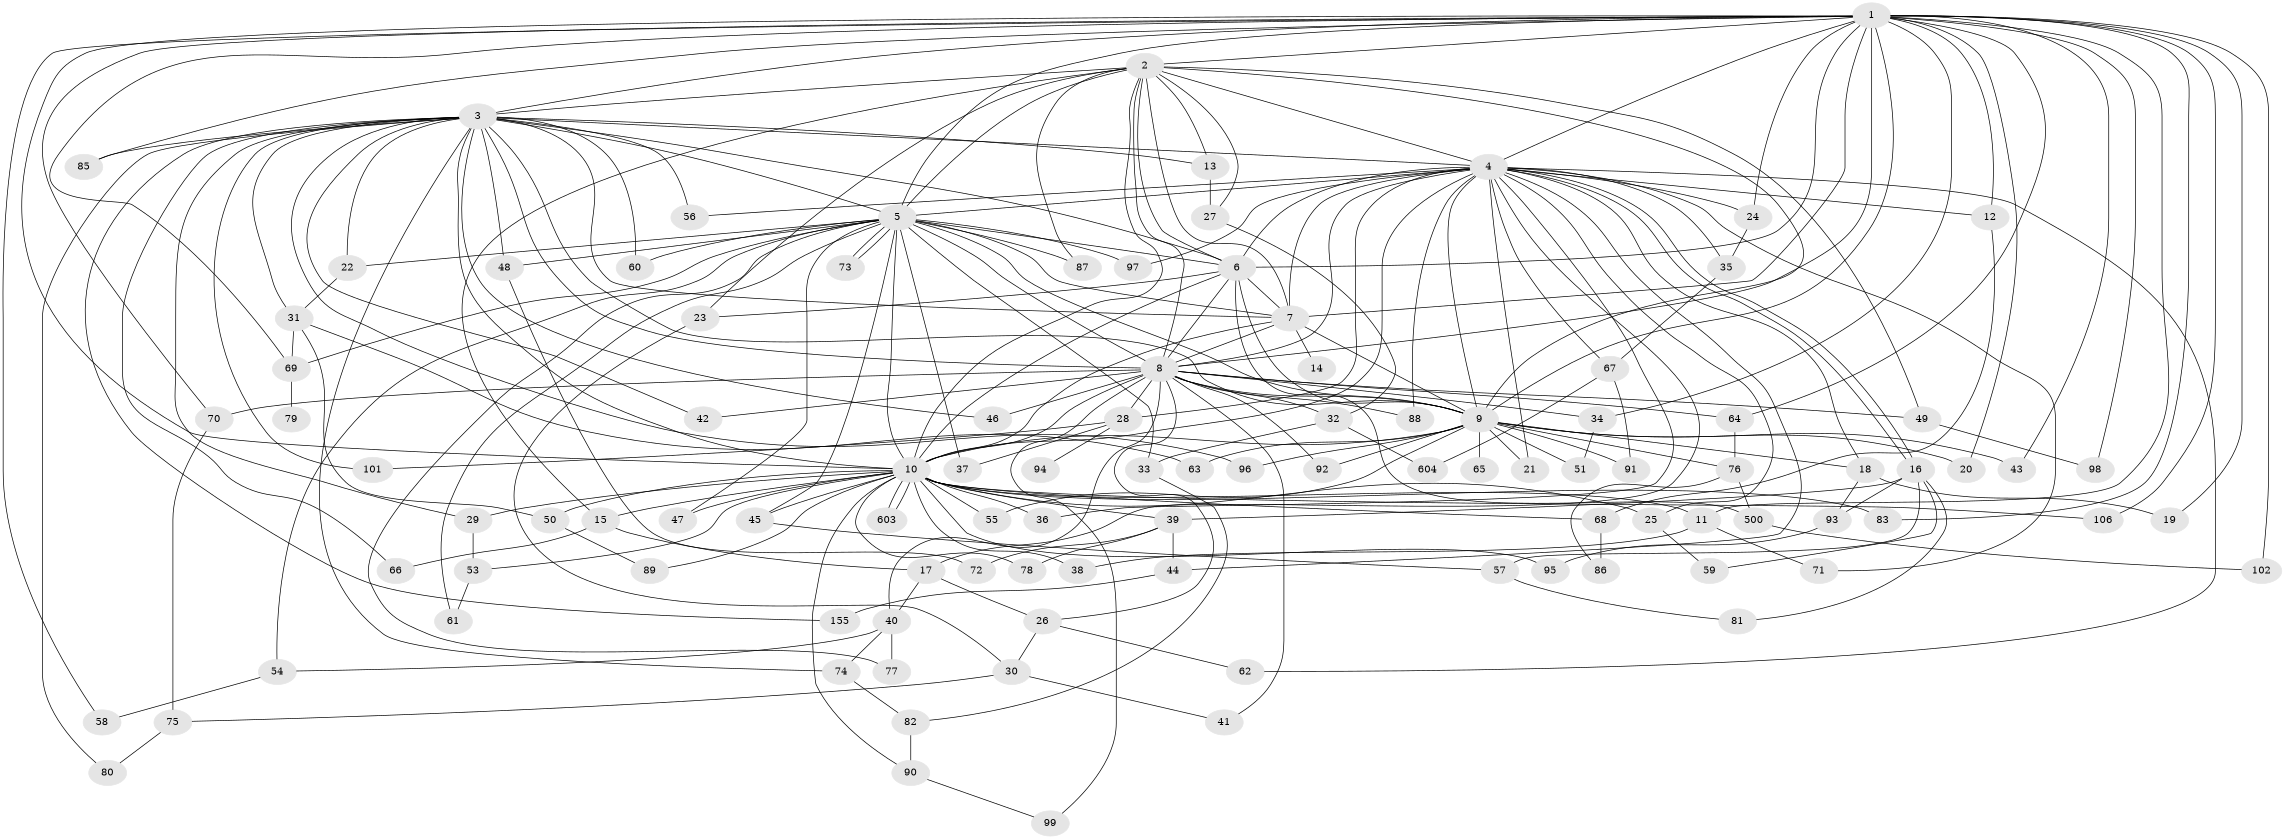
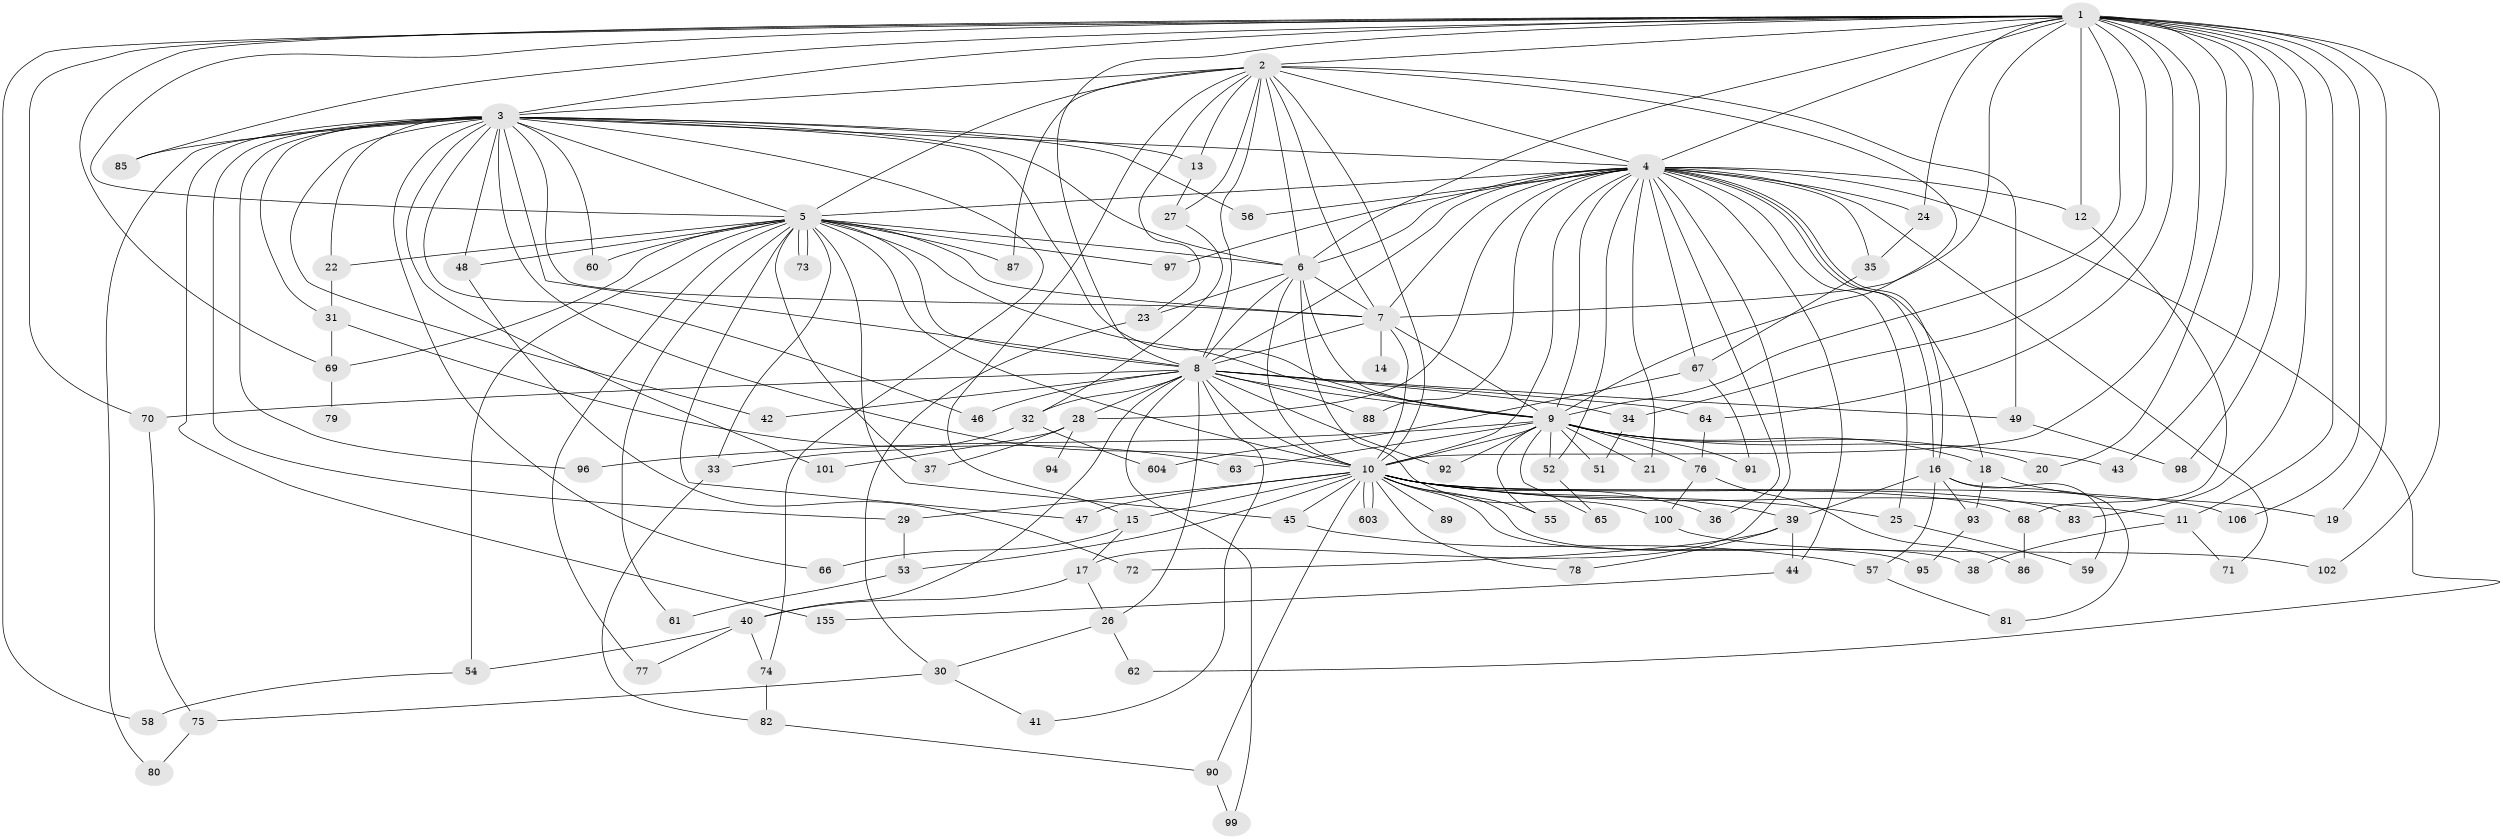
  graph {
    node [color=gray90 style=filled]
    1
    2
    3
    4
    5
    6
    7
    8
    9
    10
    11
    12
    19
    20
    24
    34
    43
    58
    64
    69
    70
    83
    85
    98
    102
    106
    13
    15
    23
    27
    49
    87
    22
    29
    31
    42
    46
    48
    56
    60
    66
    74
    80
    96
    101
    n46 [label=155]
    16
    17
    18
    21
    25
    28
    35
    36
    44
+   52
    62
    67
    71
    88
    97
    33
    37
    45
    47
    54
    61
    73
    77
-   100 [label=500]
+   100
    14
    26
    32
    40
    41
    92
    99
    51
    55
    63
    65
    76
    91
    38
    39
-   50
    53
    68
    78
    89
    90
    95
    n93 [label=603]
    79
    75
    30
    72
    82
    57
    59
    81
    93
    94
    n104 [label=604]
    86
    1 -- 2
    1 -- 3
    1 -- 4
    1 -- 5
    1 -- 6
    1 -- 7
    1 -- 8
    1 -- 9
    1 -- 10
    1 -- 11
    1 -- 12
    1 -- 19
    1 -- 20
    1 -- 24
    1 -- 34
    1 -- 43
    1 -- 58
    1 -- 64
    1 -- 69
    1 -- 70
    1 -- 83
    1 -- 85
    1 -- 98
    1 -- 102
    1 -- 106
    2 -- 3
    2 -- 4
    2 -- 5
    2 -- 6
    2 -- 7
    2 -- 8
    2 -- 9
    2 -- 10
    2 -- 13
    2 -- 15
    2 -- 23
    2 -- 27
    2 -- 49
    2 -- 87
    3 -- 4
    3 -- 5
    3 -- 6
    3 -- 7
    3 -- 8
    3 -- 9
    3 -- 10
    3 -- 85
    3 -- 13
    3 -- 22
    3 -- 29
    3 -- 31
    3 -- 42
    3 -- 46
    3 -- 48
    3 -- 56
    3 -- 60
    3 -- 66
    3 -- 74
    3 -- 80
    3 -- 96
    3 -- 101
    3 -- n46
    4 -- 5
    4 -- 6
    4 -- 7
    4 -- 8
    4 -- 9
    4 -- 10
    4 -- 12
    4 -- 24
    4 -- 56
    4 -- 16
    4 -- 16
    4 -- 17
    4 -- 18
    4 -- 21
    4 -- 25
    4 -- 28
    4 -- 35
    4 -- 36
    4 -- 44
+   4 -- 52
    4 -- 62
    4 -- 67
    4 -- 71
    4 -- 88
    4 -- 97
    5 -- 6
    5 -- 7
    5 -- 8
    5 -- 9
    5 -- 10
    5 -- 69
    5 -- 87
    5 -- 22
    5 -- 48
    5 -- 60
    5 -- 97
    5 -- 33
    5 -- 37
    5 -- 45
    5 -- 47
    5 -- 54
    5 -- 61
    5 -- 73
    5 -- 73
    5 -- 77
    6 -- 7
    6 -- 8
    6 -- 9
    6 -- 10
    6 -- 23
    6 -- 100
    7 -- 8
    7 -- 9
    7 -- 10
    7 -- 14
    8 -- 9
    8 -- 10
    8 -- 34
    8 -- 64
    8 -- 70
    8 -- 49
    8 -- 42
    8 -- 46
    8 -- 28
    8 -- 88
    8 -- 26
    8 -- 32
    8 -- 40
    8 -- 41
    8 -- 92
    8 -- 99
    9 -- 10
    9 -- 20
    9 -- 43
    9 -- 96
    9 -- 18
    9 -- 21
+   9 -- 52
    9 -- 92
    9 -- 51
    9 -- 55
    9 -- 63
    9 -- 65
    9 -- 76
    9 -- 91
    10 -- 11
    10 -- 83
    10 -- 106
    10 -- 15
    10 -- 29
    10 -- 25
    10 -- 36
    10 -- 45
    10 -- 47
    10 -- 55
    10 -- 38
    10 -- 39
-   10 -- 50
    10 -- 53
    10 -- 68
    10 -- 78
    10 -- 89
    10 -- 90
    10 -- 95
    10 -- n93
    10 -- n93
    11 -- 71
    11 -- 38
    12 -- 68
    24 -- 35
    34 -- 51
    64 -- 76
    69 -- 79
    70 -- 75
    13 -- 27
    15 -- 66
    15 -- 17
    23 -- 30
    27 -- 32
    49 -- 98
    22 -- 31
    29 -- 53
    31 -- 69
    31 -- 63
-   31 -- 50
    48 -- 72
    74 -- 82
    16 -- 39
    16 -- 57
    16 -- 59
    16 -- 81
    16 -- 93
    17 -- 26
    17 -- 40
    18 -- 19
    18 -- 93
    25 -- 59
    28 -- 101
    28 -- 37
    28 -- 94
    35 -- 67
    44 -- n46
+   52 -- 65
    67 -- 91
    67 -- n104
    33 -- 82
    45 -- 57
    54 -- 58
    100 -- 102
    26 -- 62
    26 -- 30
    32 -- 33
    32 -- n104
    40 -- 74
    40 -- 54
    40 -- 77
    76 -- 100
    76 -- 86
    39 -- 44
    39 -- 78
    39 -- 72
-   50 -- 89
    53 -- 61
    68 -- 86
    90 -- 99
    75 -- 80
    30 -- 41
    30 -- 75
    82 -- 90
    57 -- 81
    93 -- 95
  }
